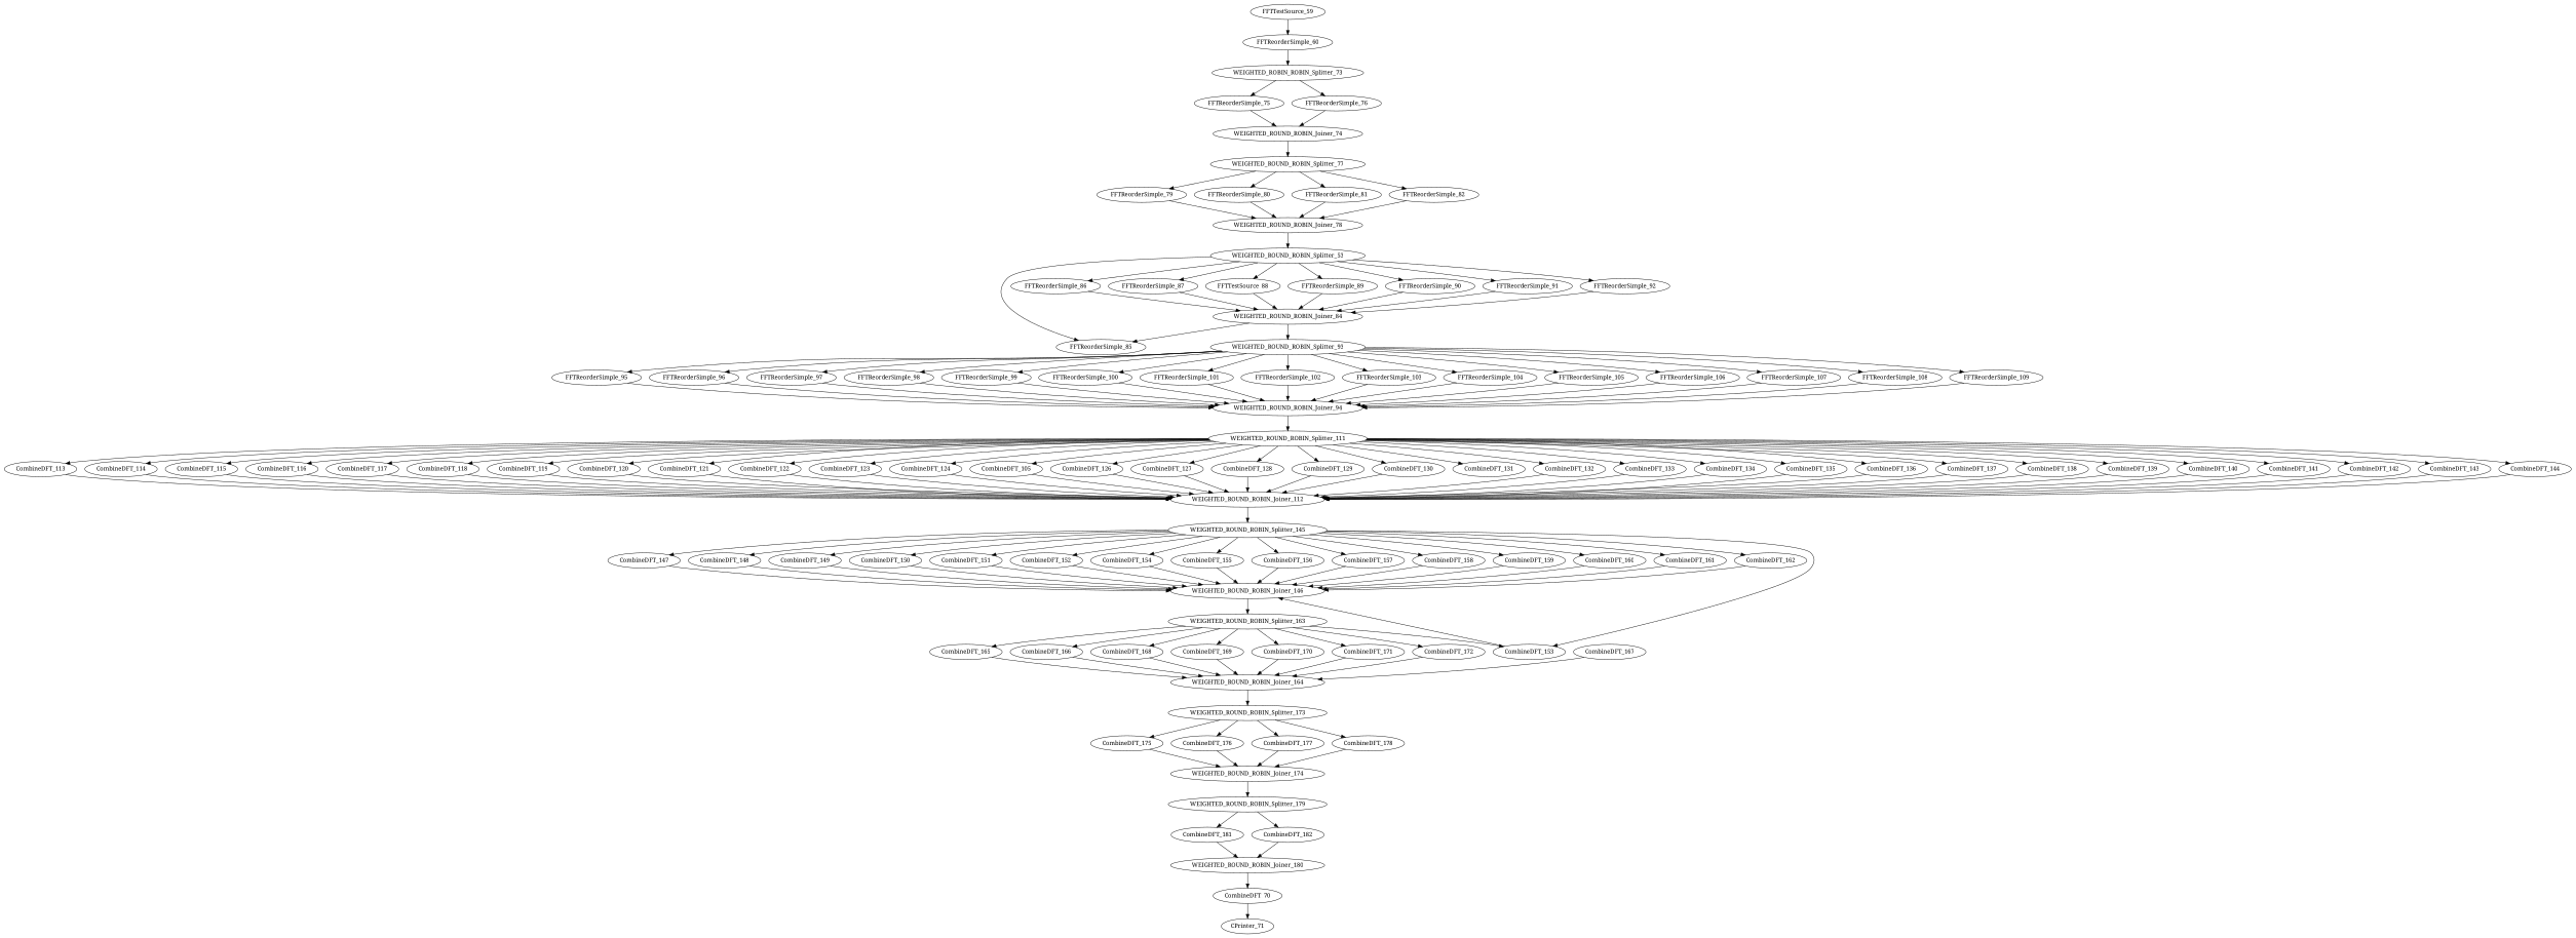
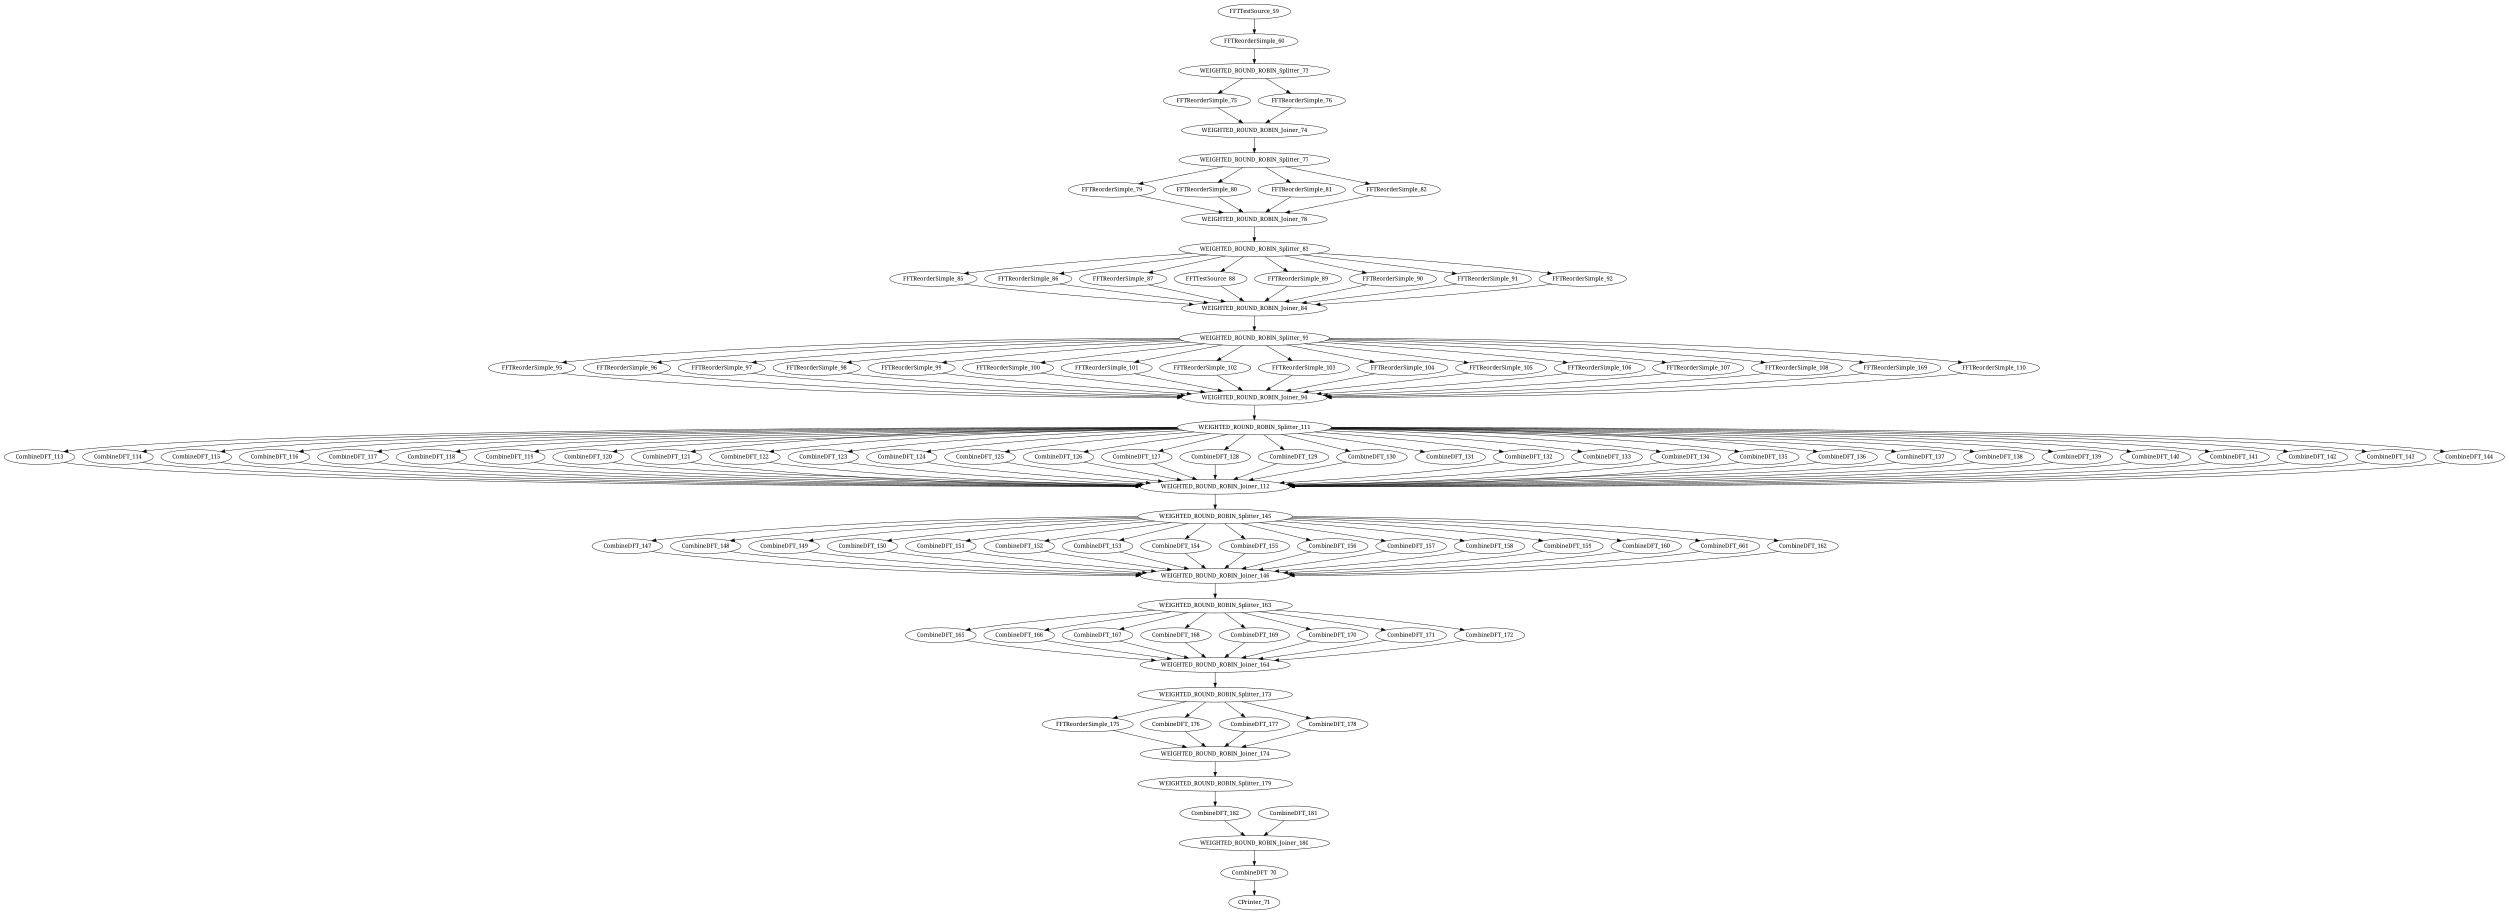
  digraph {
    fontname="Noto Serif"
    node [codeSize="394 b" fontname="Noto Serif" peek=4 peekType=complex pop=4 popType=complex push=4 pushType=complex stackSize="1056 b" work=159]
    edge [fontname="Noto Serif"]
    n1 [codeSize="44 b" label=FFTTestSource_59 peek=0 peekType=void pop=0 popType=void push=64 work=324]
    n2 [codeSize="68 b" label=FFTReorderSimple_60 peek=64 pop=64 push=64 work=832]
-   n3 [codeSize="42 b" label=WEIGHTED_ROBIN_ROBIN_Splitter_73 peek=0 peekType=void pop=64 push=64 stackSize="96 b" work=0]
+   n3 [codeSize="42 b" label=WEIGHTED_ROUND_ROBIN_Splitter_73 peek=0 peekType=void pop=64 push=64 stackSize="96 b" work=0]
    n4 [codeSize="68 b" label=FFTReorderSimple_75 peek=32 pop=32 push=32 work=416]
    n5 [codeSize="68 b" label=FFTReorderSimple_76 peek=32 pop=32 push=32 work=416]
    n6 [codeSize="42 b" label=WEIGHTED_ROUND_ROBIN_Joiner_74 peek=0 peekType=void pop=64 push=64 stackSize="96 b" work=0]
    n7 [codeSize="78 b" label=WEIGHTED_ROUND_ROBIN_Splitter_77 peek=0 peekType=void pop=64 push=64 stackSize="160 b" work=0]
    n8 [codeSize="68 b" label=FFTReorderSimple_79 peek=16 pop=16 push=16 work=208]
    n9 [codeSize="68 b" label=FFTReorderSimple_80 peek=16 pop=16 push=16 work=208]
    n10 [codeSize="68 b" label=FFTReorderSimple_81 peek=16 pop=16 push=16 work=208]
    n11 [codeSize="68 b" label=FFTReorderSimple_82 peek=16 pop=16 push=16 work=208]
    n12 [codeSize="78 b" label=WEIGHTED_ROUND_ROBIN_Joiner_78 peek=0 peekType=void pop=64 push=64 stackSize="160 b" work=0]
-   n13 [codeSize="150 b" label=WEIGHTED_ROUND_ROBIN_Splitter_53 peek=0 peekType=void pop=64 push=64 stackSize="288 b" work=0]
+   n13 [codeSize="150 b" label=WEIGHTED_ROUND_ROBIN_Splitter_83 peek=0 peekType=void pop=64 push=64 stackSize="288 b" work=0]
    n14 [codeSize="68 b" label=FFTReorderSimple_85 peek=8 pop=8 push=8 work=104]
    n15 [codeSize="68 b" label=FFTReorderSimple_86 peek=8 pop=8 push=8 work=104]
    n16 [codeSize="68 b" label=FFTReorderSimple_87 peek=8 pop=8 push=8 work=104]
    n17 [codeSize="68 b" label=FFTTestSource_88 peek=8 pop=8 push=8 work=104]
    n18 [codeSize="68 b" label=FFTReorderSimple_89 peek=8 pop=8 push=8 work=104]
    n19 [codeSize="68 b" label=FFTReorderSimple_90 peek=8 pop=8 push=8 work=104]
    n20 [codeSize="68 b" label=FFTReorderSimple_91 peek=8 pop=8 push=8 work=104]
    n21 [codeSize="68 b" label=FFTReorderSimple_92 peek=8 pop=8 push=8 work=104]
    n22 [codeSize="150 b" label=WEIGHTED_ROUND_ROBIN_Joiner_84 peek=0 peekType=void pop=64 push=64 stackSize="288 b" work=0]
    n23 [codeSize="294 b" label=WEIGHTED_ROUND_ROBIN_Splitter_93 peek=0 peekType=void pop=64 push=64 stackSize="544 b" work=0]
    n24 [codeSize="68 b" label=FFTReorderSimple_95 work=52]
    n25 [codeSize="68 b" label=FFTReorderSimple_96 work=52]
    n26 [codeSize="68 b" label=FFTReorderSimple_97 work=52]
    n27 [codeSize="68 b" label=FFTReorderSimple_98 work=52]
    n28 [codeSize="68 b" label=FFTReorderSimple_99 work=52]
    n29 [codeSize="68 b" label=FFTReorderSimple_100 work=52]
    n30 [codeSize="68 b" label=FFTReorderSimple_101 work=52]
    n31 [codeSize="68 b" label=FFTReorderSimple_102 work=52]
    n32 [codeSize="68 b" label=FFTReorderSimple_103 work=52]
    n33 [codeSize="68 b" label=FFTReorderSimple_104 work=52]
    n34 [codeSize="68 b" label=FFTReorderSimple_105 work=52]
    n35 [codeSize="68 b" label=FFTReorderSimple_106 work=52]
    n36 [codeSize="68 b" label=FFTReorderSimple_107 work=52]
    n37 [codeSize="68 b" label=FFTReorderSimple_108 work=52]
-   n38 [codeSize="68 b" label=FFTReorderSimple_109 work=52]
+   n38 [codeSize="68 b" label=FFTReorderSimple_169 work=52]
+   n39 [codeSize="68 b" label=FFTReorderSimple_110 work=52]
    n40 [codeSize="294 b" label=WEIGHTED_ROUND_ROBIN_Joiner_94 peek=0 peekType=void pop=64 push=64 stackSize="544 b" work=0]
    n41 [codeSize="582 b" label=WEIGHTED_ROUND_ROBIN_Splitter_111 peek=0 peekType=void pop=64 push=64 work=0]
    n42 [label=CombineDFT_113 peek=2 pop=2 push=2 stackSize="4640 b"]
    n43 [label=CombineDFT_114 peek=2 pop=2 push=2 stackSize="4640 b"]
    n44 [label=CombineDFT_115 peek=2 pop=2 push=2 stackSize="4640 b"]
    n45 [label=CombineDFT_116 peek=2 pop=2 push=2 stackSize="4640 b"]
    n46 [label=CombineDFT_117 peek=2 pop=2 push=2 stackSize="4640 b"]
    n47 [label=CombineDFT_118 peek=2 pop=2 push=2 stackSize="4640 b"]
    n48 [label=CombineDFT_119 peek=2 pop=2 push=2 stackSize="4640 b"]
    n49 [label=CombineDFT_120 peek=2 pop=2 push=2 stackSize="4640 b"]
    n50 [label=CombineDFT_121 peek=2 pop=2 push=2 stackSize="4640 b"]
    n51 [label=CombineDFT_122 peek=2 pop=2 push=2 stackSize="4640 b"]
    n52 [label=CombineDFT_123 peek=2 pop=2 push=2 stackSize="4640 b"]
    n53 [label=CombineDFT_124 peek=2 pop=2 push=2 stackSize="4640 b"]
-   n54 [label=CombineDFT_105 peek=2 pop=2 push=2 stackSize="4640 b"]
+   n54 [label=CombineDFT_125 peek=2 pop=2 push=2 stackSize="4640 b"]
    n55 [label=CombineDFT_126 peek=2 pop=2 push=2 stackSize="4640 b"]
    n56 [label=CombineDFT_127 peek=2 pop=2 push=2 stackSize="4640 b"]
    n57 [label=CombineDFT_128 peek=2 pop=2 push=2 stackSize="4640 b"]
    n58 [label=CombineDFT_129 peek=2 pop=2 push=2 stackSize="4640 b"]
    n59 [label=CombineDFT_130 peek=2 pop=2 push=2 stackSize="4640 b"]
    n60 [label=CombineDFT_131 peek=2 pop=2 push=2 stackSize="4640 b"]
    n61 [label=CombineDFT_132 peek=2 pop=2 push=2 stackSize="4640 b"]
    n62 [label=CombineDFT_133 peek=2 pop=2 push=2 stackSize="4640 b"]
    n63 [label=CombineDFT_134 peek=2 pop=2 push=2 stackSize="4640 b"]
    n64 [label=CombineDFT_135 peek=2 pop=2 push=2 stackSize="4640 b"]
    n65 [label=CombineDFT_136 peek=2 pop=2 push=2 stackSize="4640 b"]
    n66 [label=CombineDFT_137 peek=2 pop=2 push=2 stackSize="4640 b"]
    n67 [label=CombineDFT_138 peek=2 pop=2 push=2 stackSize="4640 b"]
    n68 [label=CombineDFT_139 peek=2 pop=2 push=2 stackSize="4640 b"]
    n69 [label=CombineDFT_140 peek=2 pop=2 push=2 stackSize="4640 b"]
    n70 [label=CombineDFT_141 peek=2 pop=2 push=2 stackSize="4640 b"]
    n71 [label=CombineDFT_142 peek=2 pop=2 push=2 stackSize="4640 b"]
    n72 [label=CombineDFT_143 peek=2 pop=2 push=2 stackSize="4640 b"]
    n73 [label=CombineDFT_144 peek=2 pop=2 push=2 stackSize="4640 b"]
    n74 [codeSize="582 b" label=WEIGHTED_ROUND_ROBIN_Joiner_112 peek=0 peekType=void pop=64 push=64 work=0]
    n75 [codeSize="294 b" label=WEIGHTED_ROUND_ROBIN_Splitter_145 peek=0 peekType=void pop=64 push=64 stackSize="544 b" work=0]
    n76 [label=CombineDFT_147 stackSize="5664 b" work=314]
    n77 [label=CombineDFT_148 stackSize="5664 b" work=314]
    n78 [label=CombineDFT_149 stackSize="5664 b" work=314]
    n79 [label=CombineDFT_150 stackSize="5664 b" work=314]
    n80 [label=CombineDFT_151 stackSize="5664 b" work=314]
    n81 [label=CombineDFT_152 stackSize="5664 b" work=314]
    n82 [label=CombineDFT_153 stackSize="5664 b" work=314]
    n83 [label=CombineDFT_154 stackSize="5664 b" work=314]
    n84 [label=CombineDFT_155 stackSize="5664 b" work=314]
    n85 [label=CombineDFT_156 stackSize="5664 b" work=314]
    n86 [label=CombineDFT_157 stackSize="5664 b" work=314]
    n87 [label=CombineDFT_158 stackSize="5664 b" work=314]
    n88 [label=CombineDFT_159 stackSize="5664 b" work=314]
    n89 [label=CombineDFT_160 stackSize="5664 b" work=314]
-   n90 [label=CombineDFT_161 stackSize="5664 b" work=314]
+   n90 [label=CombineDFT_661 stackSize="5664 b" work=314]
    n91 [label=CombineDFT_162 stackSize="5664 b" work=314]
    n92 [codeSize="294 b" label=WEIGHTED_ROUND_ROBIN_Joiner_146 peek=0 peekType=void pop=64 push=64 stackSize="544 b" work=0]
    n93 [codeSize="150 b" label=WEIGHTED_ROUND_ROBIN_Splitter_163 peek=0 peekType=void pop=64 push=64 stackSize="288 b" work=0]
    n94 [label=CombineDFT_165 peek=8 pop=8 push=8 stackSize="7712 b" work=624]
    n95 [label=CombineDFT_166 peek=8 pop=8 push=8 stackSize="7712 b" work=624]
    n96 [label=CombineDFT_167 peek=8 pop=8 push=8 stackSize="7712 b" work=624]
    n97 [label=CombineDFT_168 peek=8 pop=8 push=8 stackSize="7712 b" work=624]
    n98 [label=CombineDFT_169 peek=8 pop=8 push=8 stackSize="7712 b" work=624]
    n99 [label=CombineDFT_170 peek=8 pop=8 push=8 stackSize="7712 b" work=624]
    n100 [label=CombineDFT_171 peek=8 pop=8 push=8 stackSize="7712 b" work=624]
    n101 [label=CombineDFT_172 peek=8 pop=8 push=8 stackSize="7712 b" work=624]
    n102 [codeSize="150 b" label=WEIGHTED_ROUND_ROBIN_Joiner_164 peek=0 peekType=void pop=64 push=64 stackSize="288 b" work=0]
    n103 [codeSize="78 b" label=WEIGHTED_ROUND_ROBIN_Splitter_173 peek=0 peekType=void pop=64 push=64 stackSize="160 b" work=0]
-   n104 [label=CombineDFT_175 peek=16 pop=16 push=16 stackSize="11808 b" work=1244]
+   n104 [label=FFTReorderSimple_175 peek=16 pop=16 push=16 stackSize="11808 b" work=1244]
    n105 [label=CombineDFT_176 peek=16 pop=16 push=16 stackSize="11808 b" work=1244]
    n106 [label=CombineDFT_177 peek=16 pop=16 push=16 stackSize="11808 b" work=1244]
    n107 [label=CombineDFT_178 peek=16 pop=16 push=16 stackSize="11808 b" work=1244]
    n108 [codeSize="78 b" label=WEIGHTED_ROUND_ROBIN_Joiner_174 peek=0 peekType=void pop=64 push=64 stackSize="160 b" work=0]
    n109 [codeSize="42 b" label=WEIGHTED_ROUND_ROBIN_Splitter_179 peek=0 peekType=void pop=64 push=64 stackSize="96 b" work=0]
    n110 [label=CombineDFT_181 peek=32 pop=32 push=32 stackSize="20000 b" work=2484]
    n111 [label=CombineDFT_182 peek=32 pop=32 push=32 stackSize="20000 b" work=2484]
    n112 [codeSize="42 b" label=WEIGHTED_ROUND_ROBIN_Joiner_180 peek=0 peekType=void pop=64 push=64 stackSize="96 b" work=0]
    n113 [label=CombineDFT_70 peek=64 pop=64 push=64 stackSize="36384 b" work=4964]
    n114 [codeSize="34 b" label=CPrinter_71 peek=64 pop=64 push=0 pushType=void stackSize="512 b" work=13]
    n1 -> n2
    n2 -> n3
    n3 -> n4
    n3 -> n5
    n4 -> n6
    n5 -> n6
    n6 -> n7
    n7 -> n8
    n7 -> n9
    n7 -> n10
    n7 -> n11
    n8 -> n12
    n9 -> n12
    n10 -> n12
    n11 -> n12
    n12 -> n13
    n13 -> n14
    n13 -> n15
    n13 -> n16
    n13 -> n17
    n13 -> n18
    n13 -> n19
    n13 -> n20
    n13 -> n21
-   n22 -> n14
+   n14 -> n22
    n15 -> n22
    n16 -> n22
    n17 -> n22
    n18 -> n22
    n19 -> n22
    n20 -> n22
    n21 -> n22
    n22 -> n23
    n23 -> n24
    n23 -> n25
    n23 -> n26
    n23 -> n27
    n23 -> n28
    n23 -> n29
    n23 -> n30
    n23 -> n31
    n23 -> n32
    n23 -> n33
    n23 -> n34
    n23 -> n35
    n23 -> n36
    n23 -> n37
    n23 -> n38
+   n23 -> n39
    n24 -> n40
    n25 -> n40
    n26 -> n40
    n27 -> n40
    n28 -> n40
    n29 -> n40
    n30 -> n40
    n31 -> n40
    n32 -> n40
    n33 -> n40
    n34 -> n40
    n35 -> n40
    n36 -> n40
    n37 -> n40
    n38 -> n40
+   n39 -> n40
    n40 -> n41
    n41 -> n42
    n41 -> n43
    n41 -> n44
    n41 -> n45
    n41 -> n46
    n41 -> n47
    n41 -> n48
    n41 -> n49
    n41 -> n50
    n41 -> n51
    n41 -> n52
    n41 -> n53
    n41 -> n54
    n41 -> n55
    n41 -> n56
    n41 -> n57
    n41 -> n58
    n41 -> n59
    n41 -> n60
    n41 -> n61
    n41 -> n62
    n41 -> n63
    n41 -> n64
    n41 -> n65
    n41 -> n66
    n41 -> n67
    n41 -> n68
    n41 -> n69
    n41 -> n70
    n41 -> n71
    n41 -> n72
    n41 -> n73
    n42 -> n74
    n43 -> n74
    n44 -> n74
    n45 -> n74
    n46 -> n74
    n47 -> n74
    n48 -> n74
    n49 -> n74
    n50 -> n74
    n51 -> n74
    n52 -> n74
    n53 -> n74
    n54 -> n74
    n55 -> n74
    n56 -> n74
    n57 -> n74
    n58 -> n74
    n59 -> n74
    n61 -> n74
    n62 -> n74
    n63 -> n74
    n64 -> n74
    n65 -> n74
    n66 -> n74
    n67 -> n74
    n68 -> n74
    n69 -> n74
    n70 -> n74
    n71 -> n74
    n72 -> n74
    n73 -> n74
    n74 -> n75
    n75 -> n76
    n75 -> n77
    n75 -> n78
    n75 -> n79
    n75 -> n80
    n75 -> n81
    n75 -> n82
    n75 -> n83
    n75 -> n84
    n75 -> n85
    n75 -> n86
    n75 -> n87
    n75 -> n88
    n75 -> n89
    n75 -> n90
    n75 -> n91
    n76 -> n92
    n77 -> n92
    n78 -> n92
    n79 -> n92
    n80 -> n92
    n81 -> n92
    n82 -> n92
    n83 -> n92
    n84 -> n92
    n85 -> n92
    n86 -> n92
    n87 -> n92
    n88 -> n92
    n89 -> n92
    n90 -> n92
    n91 -> n92
    n92 -> n93
    n93 -> n94
    n93 -> n95
-   n93 -> n82
+   n93 -> n96
    n93 -> n97
    n93 -> n98
    n93 -> n99
    n93 -> n100
    n93 -> n101
    n94 -> n102
    n95 -> n102
    n96 -> n102
    n97 -> n102
    n98 -> n102
    n99 -> n102
    n100 -> n102
    n101 -> n102
    n102 -> n103
    n103 -> n104
    n103 -> n105
    n103 -> n106
    n103 -> n107
    n104 -> n108
    n105 -> n108
    n106 -> n108
    n107 -> n108
    n108 -> n109
-   n109 -> n110
    n109 -> n111
    n110 -> n112
    n111 -> n112
    n112 -> n113
    n113 -> n114
  }
